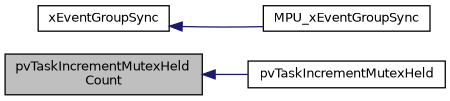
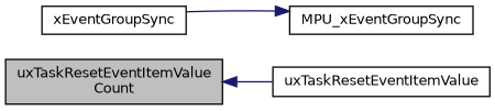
  digraph {
    rankdir=LR
    node [color=black fillcolor=white fontname=Helvetica fontsize=10 shape=record style=filled]
    edge [color=midnightblue dir=back fontname=Helvetica fontsize=10 labelfontname=Helvetica labelfontsize=10 style=solid]
-   n1 [fillcolor=grey75 fontcolor=black height=0.2 label="pvTaskIncrementMutexHeld\lCount" width=0.4]
-   n2 [height=0.2 label=pvTaskIncrementMutexHeld width=0.4]
+   n1 [fillcolor=grey75 fontcolor=black height=0.2 label="uxTaskResetEventItemValue\lCount" width=0.4]
+   n2 [height=0.2 label=uxTaskResetEventItemValue width=0.4]
    n3 [height=0.2 label=xEventGroupSync width=0.4]
    n4 [height=0.2 label=MPU_xEventGroupSync width=0.4]
    n1 -> n2
-   n3 -> n4
+   n4 -> n3
  }
